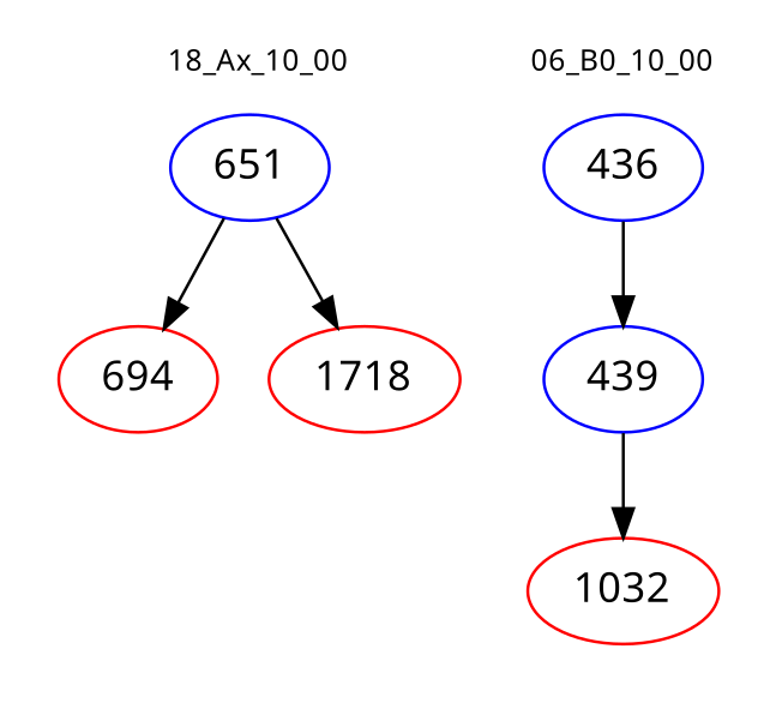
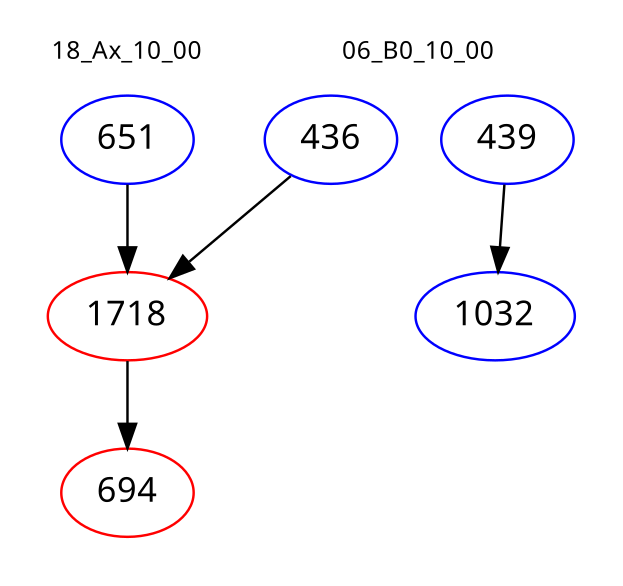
  digraph {
    fontname="Noto Sans"
    node [color=blue fontname="Noto Sans"]
    edge [color=black fontname="Noto Sans"]
    n1 [label=651]
    n2 [color=red label=694]
    n3 [color=red label=1718]
    n4 [label=436]
    n5 [label=439]
-   n6 [color=red label=1032]
+   n6 [label=1032]
    subgraph cluster_1 {
      color=white
      fontsize=10
      label="18_Ax_10_00"
      n1
      n2
      n3
    }
    subgraph cluster_2 {
      color=white
      fontsize=10
      label="06_B0_10_00"
      n4
      n5
      n6
    }
-   n1 -> n2
+   n3 -> n2
    n1 -> n3
-   n4 -> n5
+   n4 -> n3
    n5 -> n6
  }
